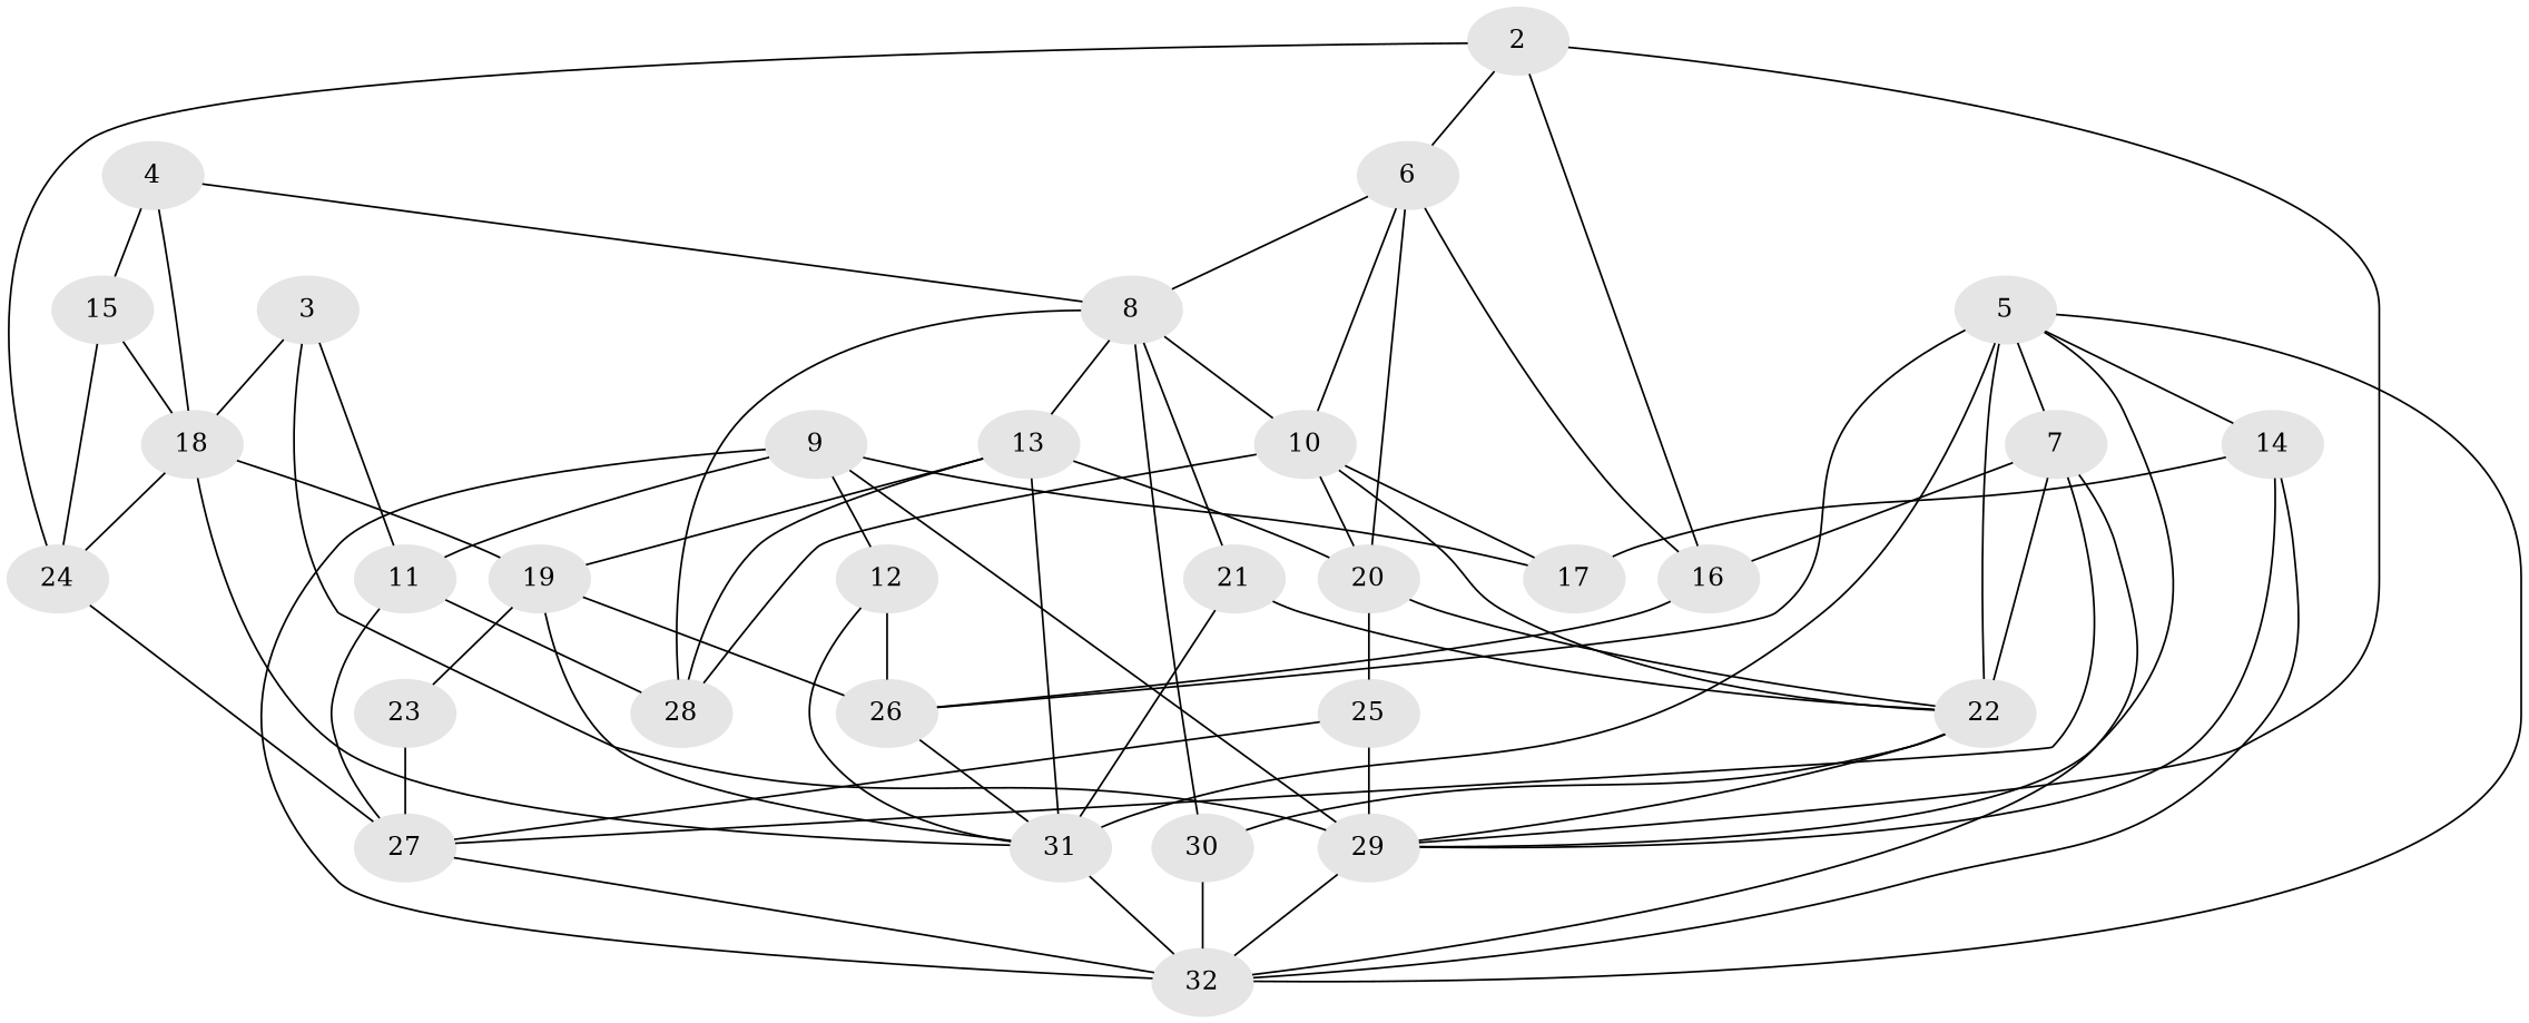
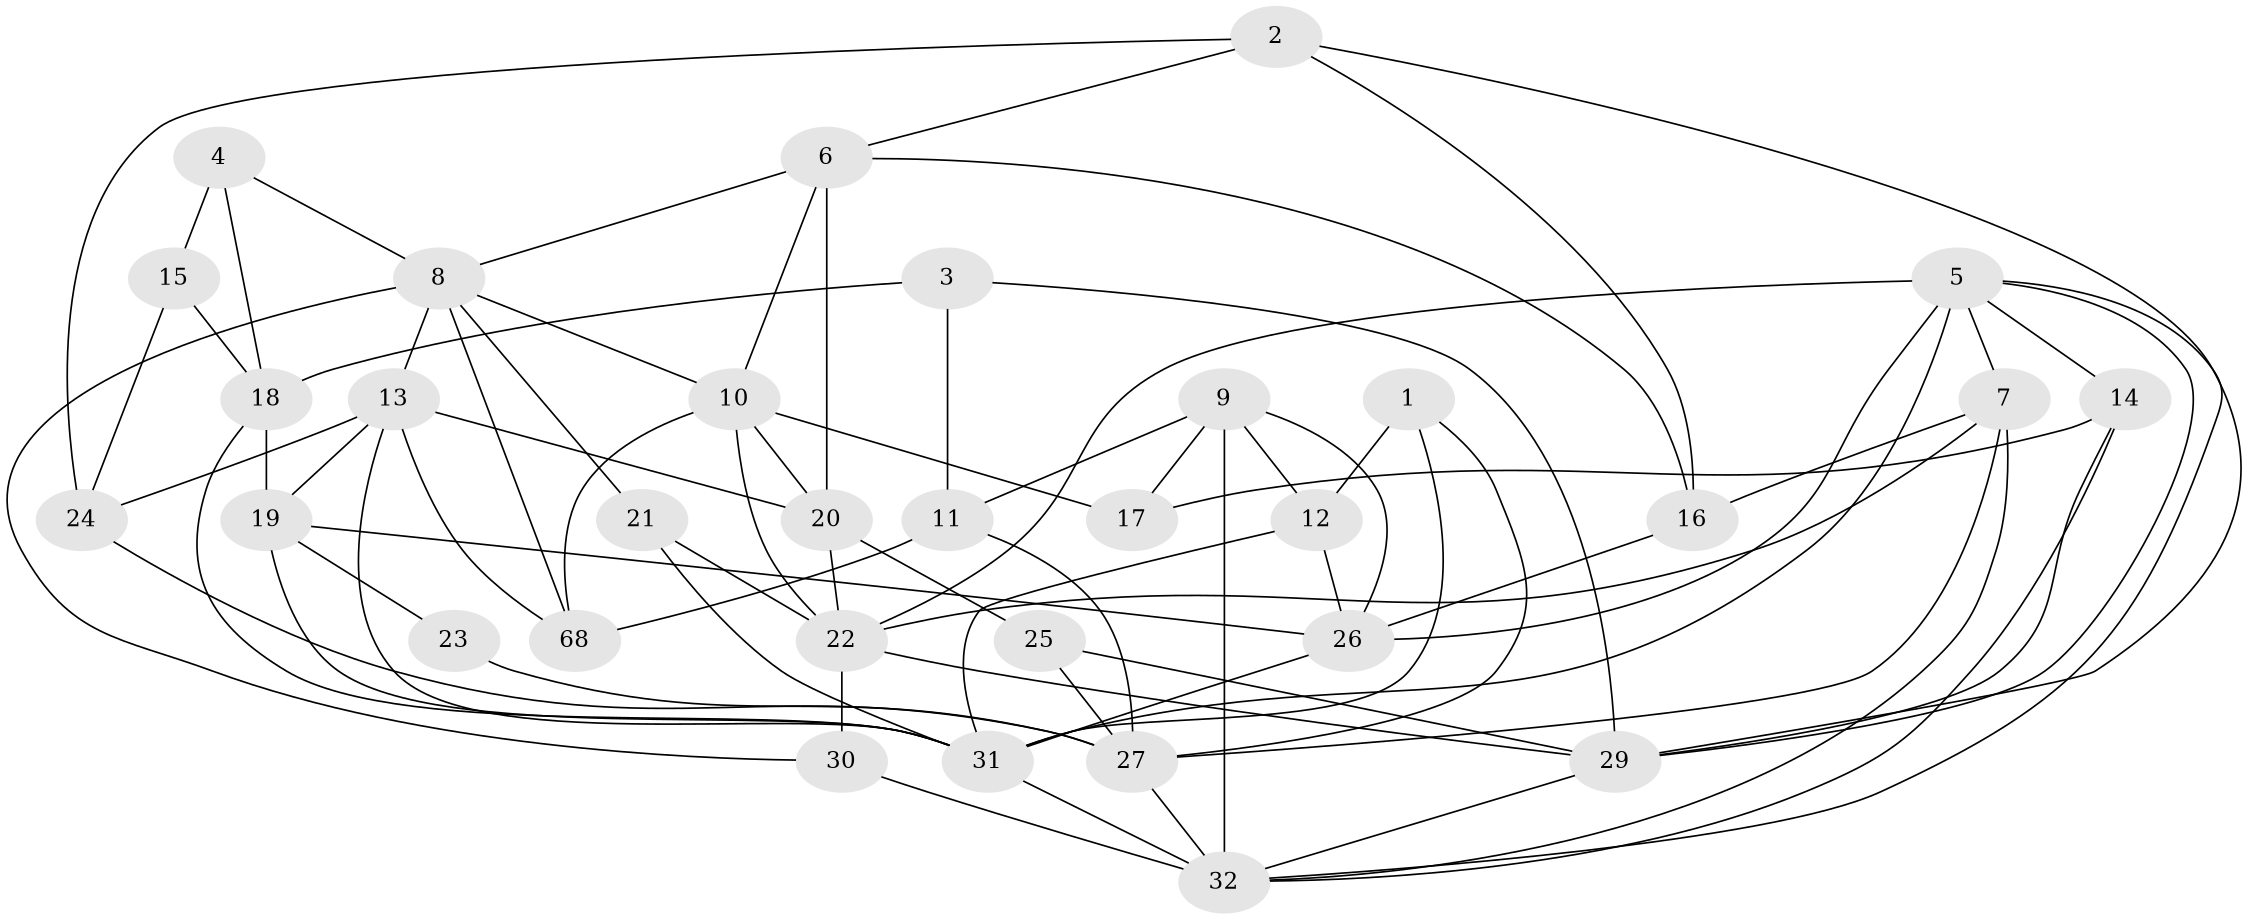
  graph {
    node [color=gray90 style=filled]
    edge [weight=1.0]
+   1
    12
    27
    31
    26
    32
    2
    6
    16
    24
    29
    8
    10
    20
    3
    11
    18
-   28
+   28 [label=68]
    19
    4
    15
    13
    21
    30
    5
    7
    14
    22
    17
    25
    9
    23
+   1 -- 12 [weight=2.0]
+   1 -- 27
+   1 -- 31
    12 -- 31
    12 -- 26
    27 -- 32
    31 -- 32
    26 -- 31
    2 -- 6
    2 -- 16
    2 -- 24
    2 -- 29
    6 -- 16
    6 -- 8
    6 -- 10
    6 -- 20 [weight=2.0]
    16 -- 26
    24 -- 27
    29 -- 32
    8 -- 10 [weight=2.0]
    8 -- 28
    8 -- 13 [weight=2.0]
    8 -- 21
    8 -- 30 [weight=2.0]
    10 -- 20
    10 -- 28
    10 -- 22
    10 -- 17
    20 -- 22
    20 -- 25 [weight=2.0]
    3 -- 29
    3 -- 11
    3 -- 18
    11 -- 27 [weight=2.0]
    11 -- 28
    18 -- 31
    18 -- 19
    19 -- 31
    19 -- 26
    19 -- 23
    4 -- 8
    4 -- 18
    4 -- 15 [weight=2.0]
    15 -- 24 [weight=2.0]
    15 -- 18
    13 -- 31
-   18 -- 24
+   13 -- 24
    13 -- 20 [weight=2.0]
    13 -- 28
    13 -- 19
    21 -- 31
    21 -- 22
    30 -- 32 [weight=2.0]
    5 -- 31 [weight=2.0]
    5 -- 26
    5 -- 32
    5 -- 29
    5 -- 7
    5 -- 14
    5 -- 22
    7 -- 27
    7 -- 32
    7 -- 16
    7 -- 22
    14 -- 32
    14 -- 29
    14 -- 17
    22 -- 29
    22 -- 30
    25 -- 27
    25 -- 29 [weight=2.0]
    9 -- 12
    9 -- 32 [weight=2.0]
-   9 -- 29
+   9 -- 26
    9 -- 11
    9 -- 17
    23 -- 27
  }
